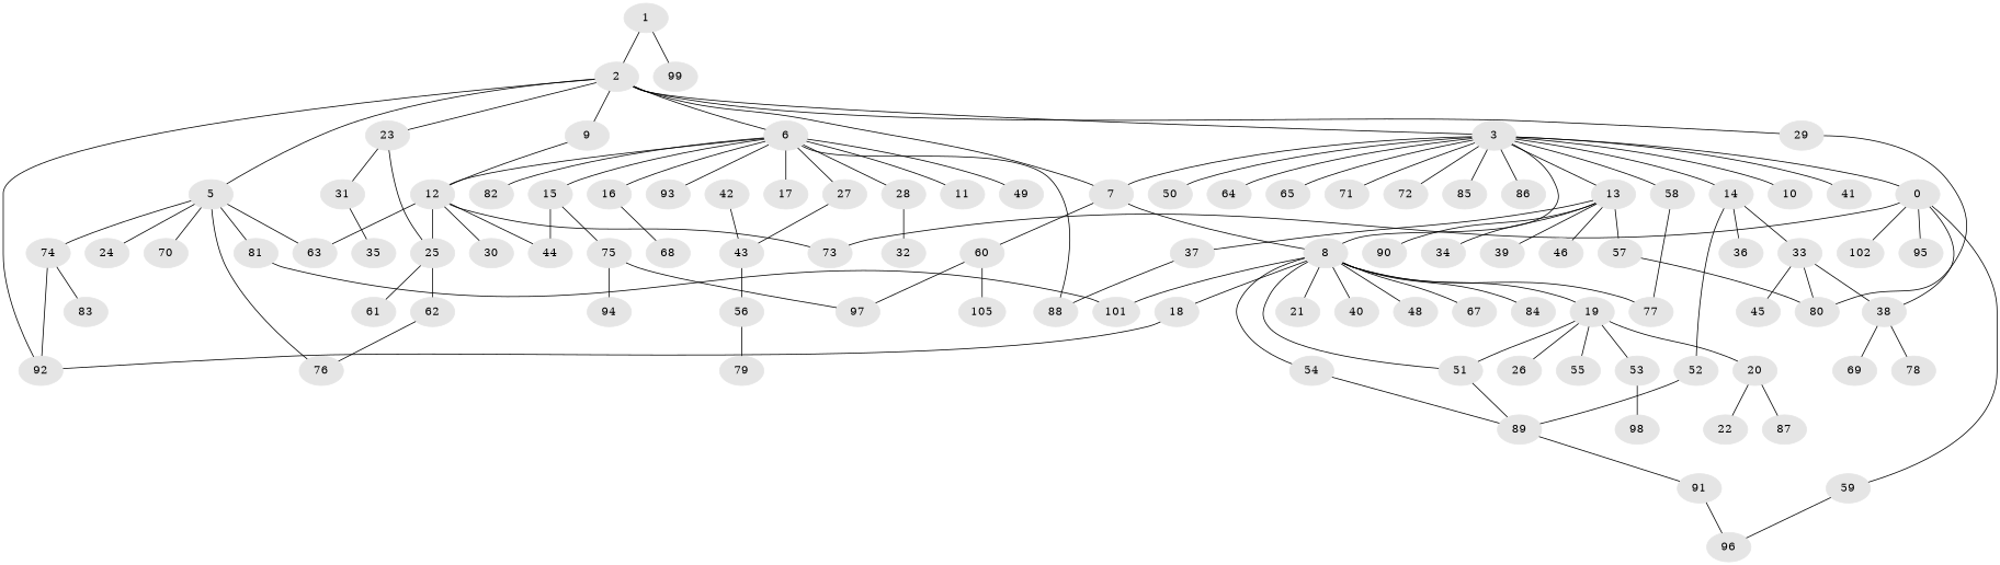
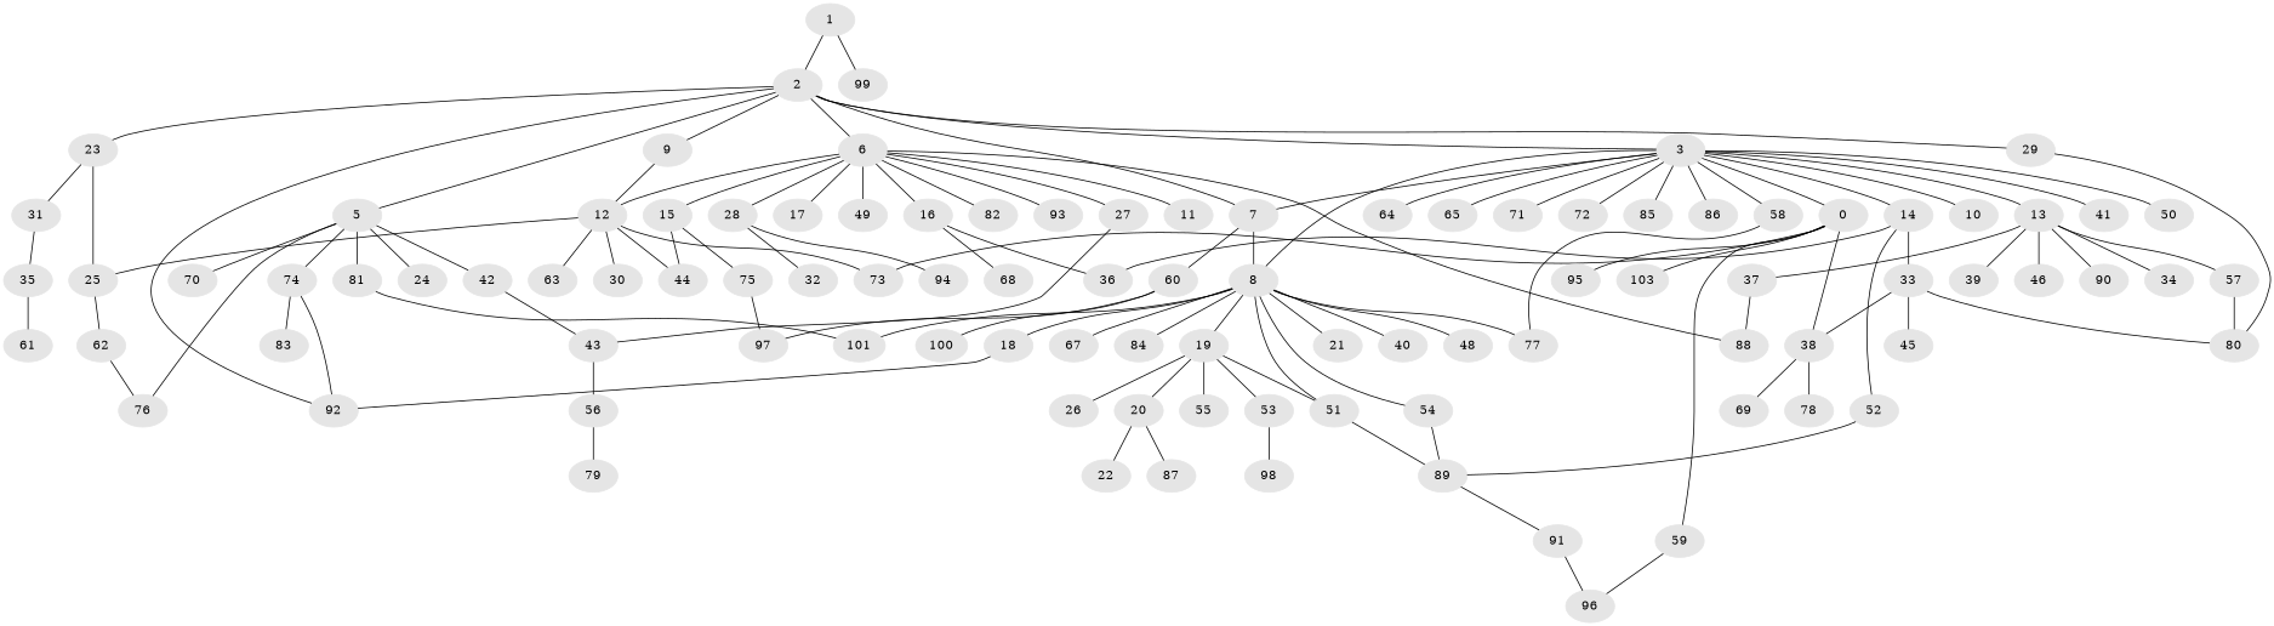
  graph {
    node [color=gray90 style=filled]
    edge [weight=1.0]
    1
    2
    99
    3
    5
    6
    7
    9
    23
    29
    92
    n12 [label=0]
    8
    10
    13
    14
    41
    50
    58
    64
    65
    71
    72
    85
    86
    24
    42
    70
    74
    76
    81
    11
    12
    15
    16
    17
    27
    28
    49
    82
    88
    93
    60
    25
    31
    80
    38
    59
    73
    95
-   102
+   102 [label=103]
    18
    19
    21
    40
    48
    51
    54
    67
    77
    84
    101
    34
    37
    39
    46
    57
    90
    33
    36
    52
    69
    78
    96
    43
    83
    30
    44
    63
    75
    68
    32
    94
    97
-   100 [label=105]
+   100
    20
    26
    53
    55
    62
    89
    45
    22
    87
    98
    35
    56
    61
    79
    91
    1 -- 2
    1 -- 99
    2 -- 3
    2 -- 5
    2 -- 6
    2 -- 7
    2 -- 9
    2 -- 23
    2 -- 29
    2 -- 92
    3 -- 7
    3 -- n12
    3 -- 8
    3 -- 10
    3 -- 13
    3 -- 14
    3 -- 41
    3 -- 50
    3 -- 58
    3 -- 64
    3 -- 65
    3 -- 71
    3 -- 72
    3 -- 85
    3 -- 86
    5 -- 24
-   5 -- 63
+   5 -- 42
    5 -- 70
    5 -- 74
    5 -- 76
    5 -- 81
    6 -- 11
    6 -- 12
    6 -- 15
    6 -- 16
    6 -- 17
    6 -- 27
    6 -- 28 [weight=2.0]
    6 -- 49
    6 -- 82
    6 -- 88
    6 -- 93
    7 -- 8
    7 -- 60
    9 -- 12
    23 -- 25
    23 -- 31
    29 -- 80
    n12 -- 38
    n12 -- 59
    n12 -- 73
    n12 -- 95
    n12 -- 102
    8 -- 18
    8 -- 19
    8 -- 21
    8 -- 40
    8 -- 48
    8 -- 51
    8 -- 54
    8 -- 67
    8 -- 77
    8 -- 84
    8 -- 101
    13 -- 34
    13 -- 37
    13 -- 39
    13 -- 46
    13 -- 57
    13 -- 90
    14 -- 33
    14 -- 36
    14 -- 52
    58 -- 77
    42 -- 43
    74 -- 92
    74 -- 83
    81 -- 101
    12 -- 25
    12 -- 73
    12 -- 30
    12 -- 44
    12 -- 63
    15 -- 44
    15 -- 75
+   16 -- 36
    16 -- 68
    27 -- 43
    28 -- 32
-   75 -- 94 [weight=2.0]
+   28 -- 94 [weight=2.0]
    60 -- 97
    60 -- 100
    25 -- 62
    31 -- 35
    38 -- 69
    38 -- 78
    59 -- 96
    18 -- 92
    19 -- 51
    19 -- 20
    19 -- 26
    19 -- 53
    19 -- 55
    51 -- 89
    54 -- 89
    37 -- 88
    57 -- 80
    33 -- 80
    33 -- 38
    33 -- 45
    52 -- 89
    43 -- 56
    75 -- 97
    20 -- 22
    20 -- 87
    53 -- 98
    62 -- 76
    89 -- 91
-   25 -- 61
+   35 -- 61
    56 -- 79
    91 -- 96
  }
